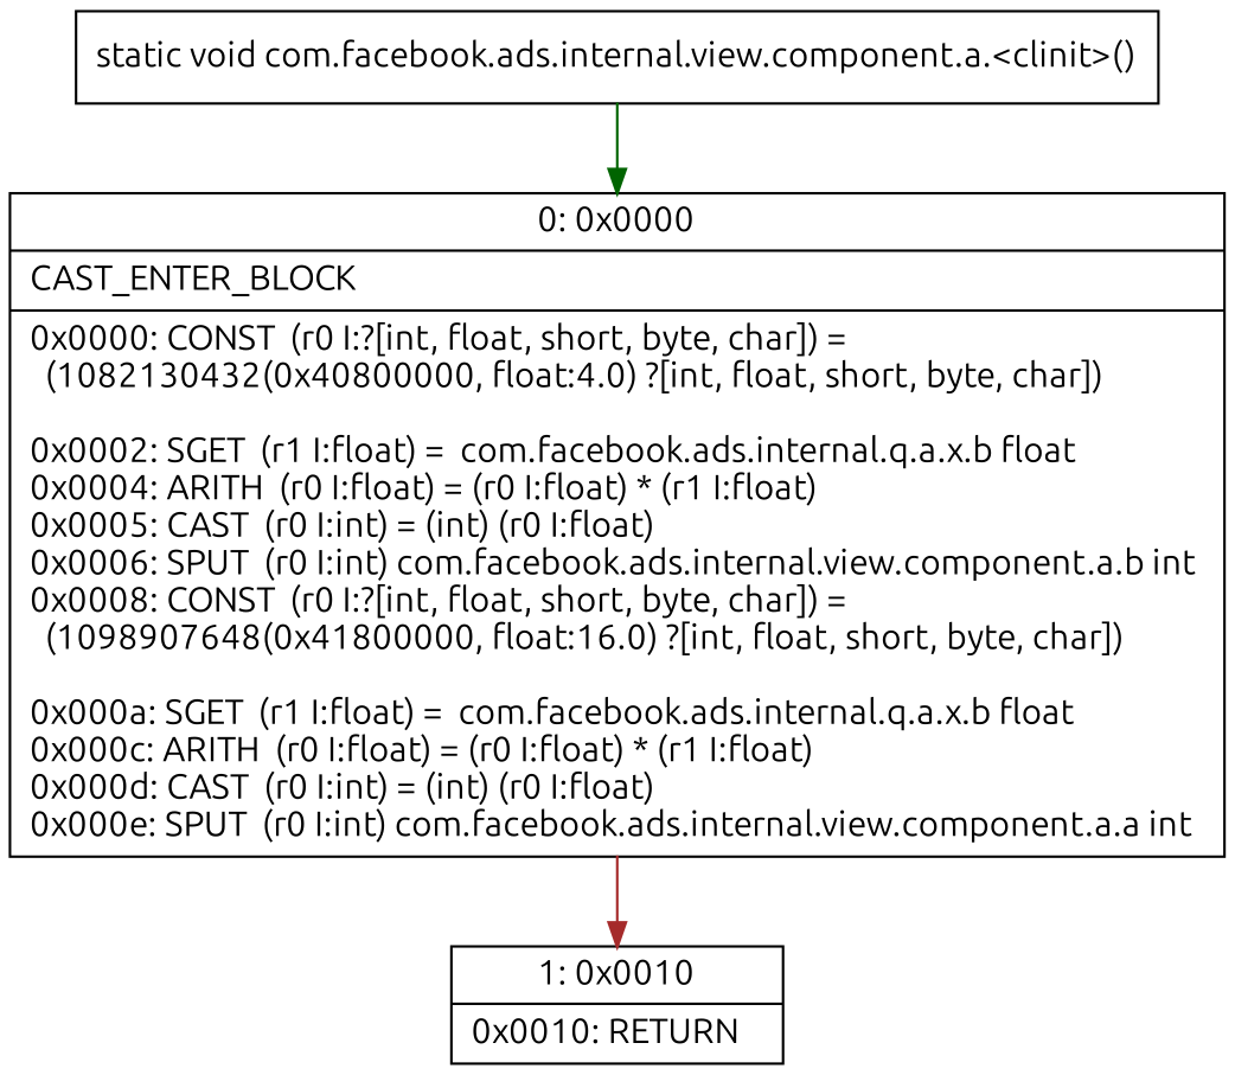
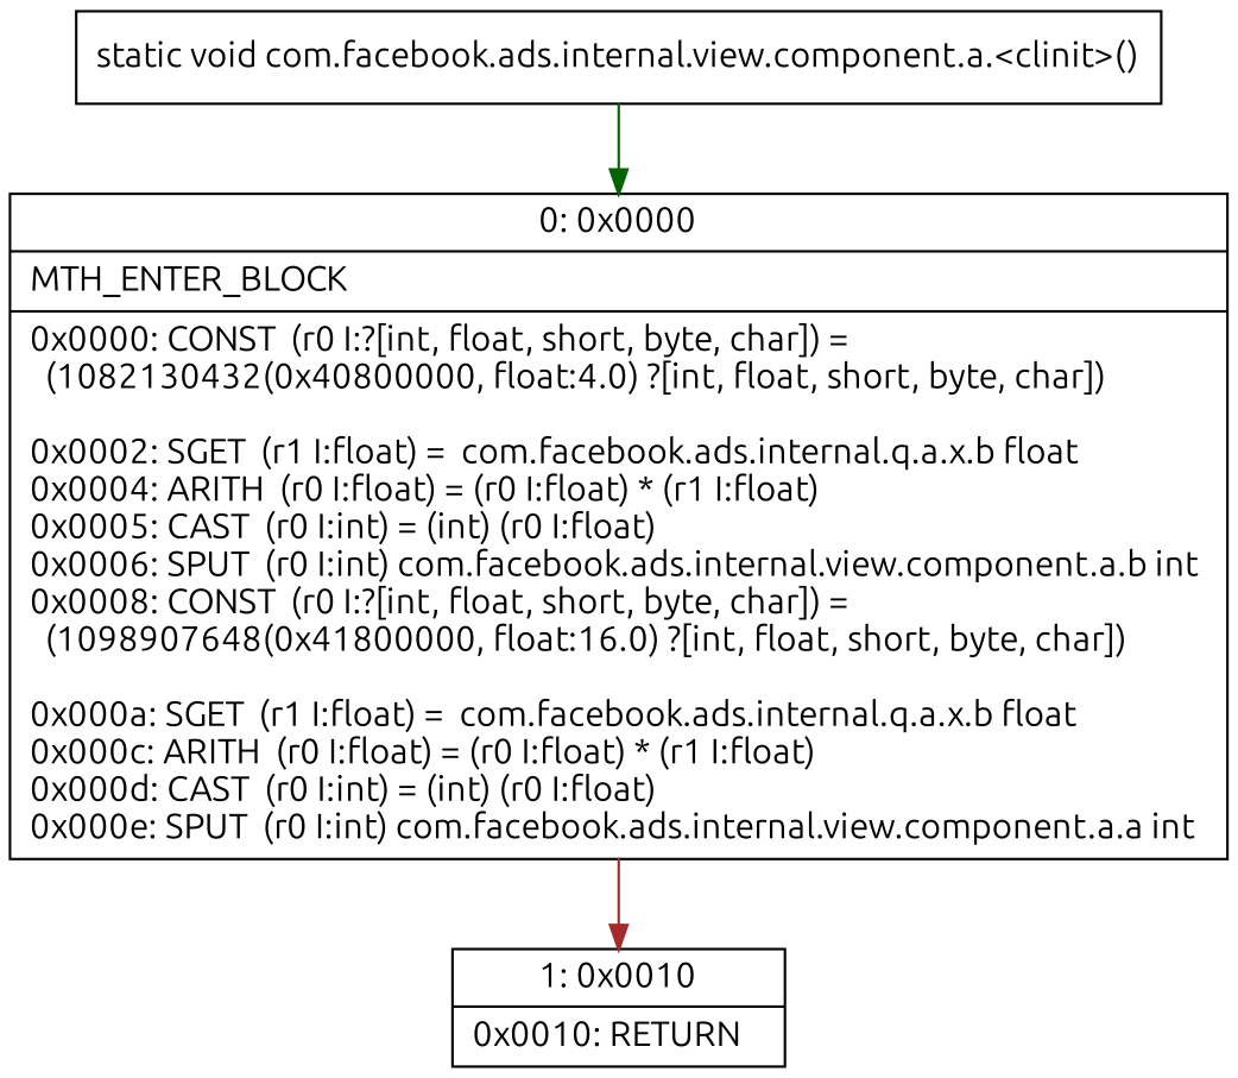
  digraph {
    fontname=Ubuntu
    node [shape=record fontname=Ubuntu]
    edge [fontname=Ubuntu]
-   n1 [label="{0\:\ 0x0000|CAST_ENTER_BLOCK\l|0x0000: CONST  (r0 I:?[int, float, short, byte, char]) = \l  (1082130432(0x40800000, float:4.0) ?[int, float, short, byte, char])\l \l0x0002: SGET  (r1 I:float) =  com.facebook.ads.internal.q.a.x.b float \l0x0004: ARITH  (r0 I:float) = (r0 I:float) * (r1 I:float) \l0x0005: CAST  (r0 I:int) = (int) (r0 I:float) \l0x0006: SPUT  (r0 I:int) com.facebook.ads.internal.view.component.a.b int \l0x0008: CONST  (r0 I:?[int, float, short, byte, char]) = \l  (1098907648(0x41800000, float:16.0) ?[int, float, short, byte, char])\l \l0x000a: SGET  (r1 I:float) =  com.facebook.ads.internal.q.a.x.b float \l0x000c: ARITH  (r0 I:float) = (r0 I:float) * (r1 I:float) \l0x000d: CAST  (r0 I:int) = (int) (r0 I:float) \l0x000e: SPUT  (r0 I:int) com.facebook.ads.internal.view.component.a.a int \l}"]
+   n1 [label="{0\:\ 0x0000|MTH_ENTER_BLOCK\l|0x0000: CONST  (r0 I:?[int, float, short, byte, char]) = \l  (1082130432(0x40800000, float:4.0) ?[int, float, short, byte, char])\l \l0x0002: SGET  (r1 I:float) =  com.facebook.ads.internal.q.a.x.b float \l0x0004: ARITH  (r0 I:float) = (r0 I:float) * (r1 I:float) \l0x0005: CAST  (r0 I:int) = (int) (r0 I:float) \l0x0006: SPUT  (r0 I:int) com.facebook.ads.internal.view.component.a.b int \l0x0008: CONST  (r0 I:?[int, float, short, byte, char]) = \l  (1098907648(0x41800000, float:16.0) ?[int, float, short, byte, char])\l \l0x000a: SGET  (r1 I:float) =  com.facebook.ads.internal.q.a.x.b float \l0x000c: ARITH  (r0 I:float) = (r0 I:float) * (r1 I:float) \l0x000d: CAST  (r0 I:int) = (int) (r0 I:float) \l0x000e: SPUT  (r0 I:int) com.facebook.ads.internal.view.component.a.a int \l}"]
    n2 [label="{1\:\ 0x0010|0x0010: RETURN   \l}"]
    n3 [label="{static void com.facebook.ads.internal.view.component.a.\<clinit\>() }"]
    n1 -> n2 [color=brown]
    n3 -> n1 [color=darkgreen]
  }
